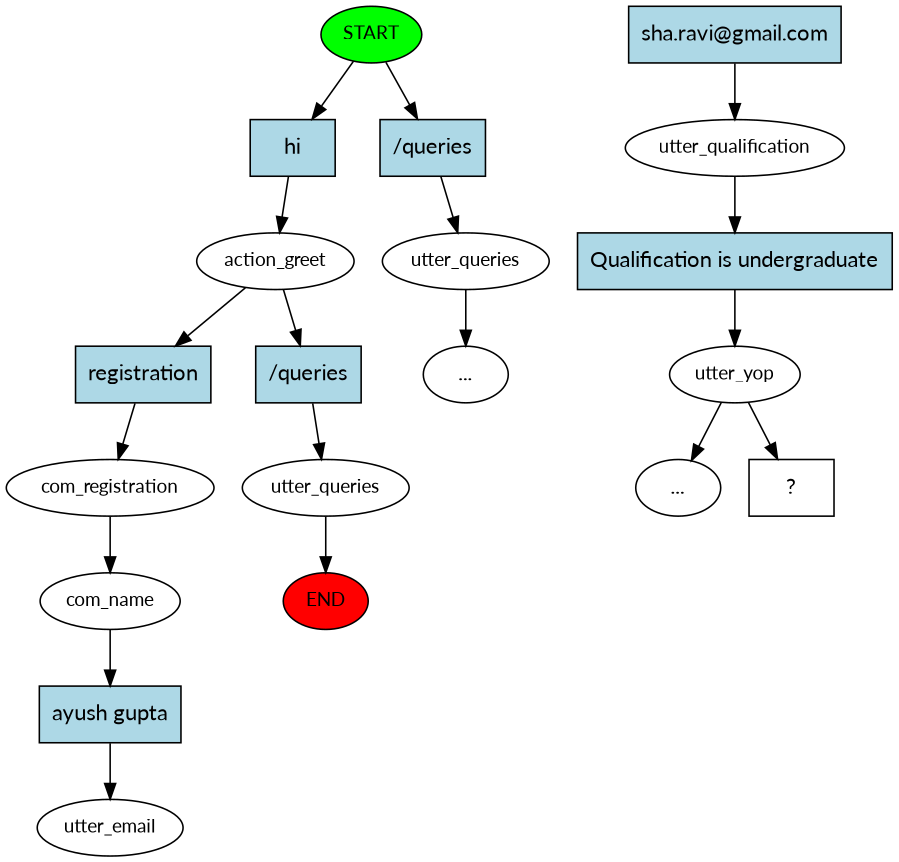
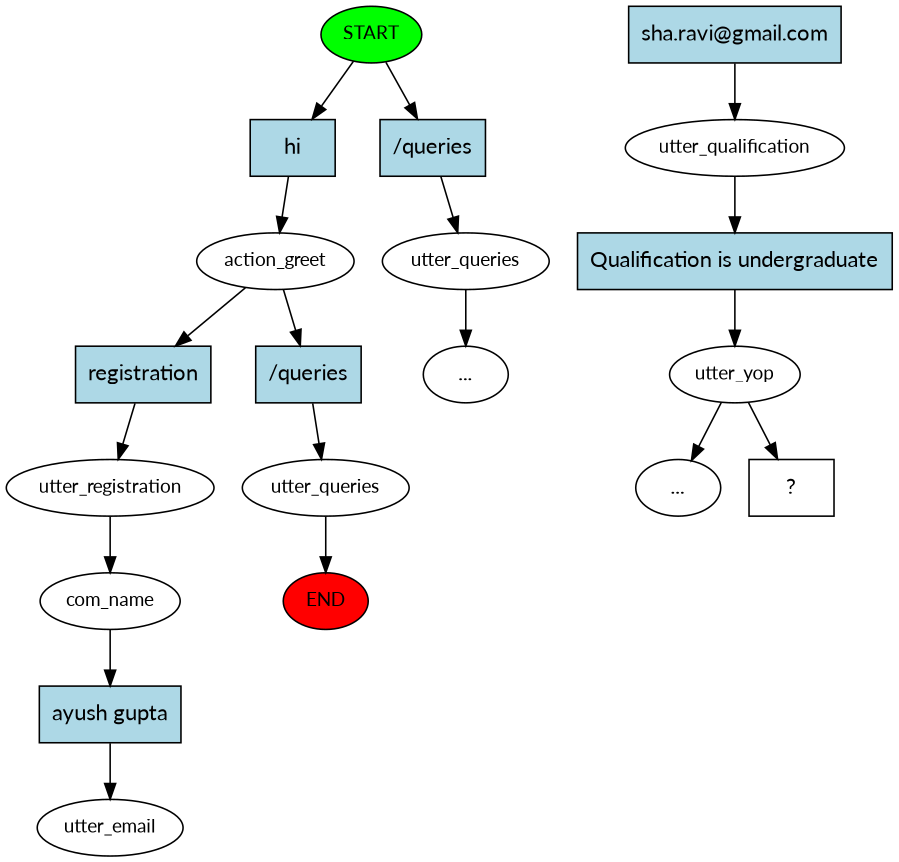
  digraph {
    fontname=Lato
    node [fontname=Lato]
    edge [fontname=Lato]
    n1 [fillcolor=green fontsize=12 label=START style=filled]
    n2 [fillcolor=lightblue label=hi shape=rect style=filled]
    n3 [fillcolor=lightblue label="/queries" shape=rect style=filled]
    n4 [fontsize=12 label=action_greet]
    n5 [fontsize=12 label=utter_queries]
    n6 [fillcolor=red fontsize=12 label=END style=filled]
    n7 [fillcolor=lightblue label=registration shape=rect style=filled]
    n8 [fillcolor=lightblue label="/queries" shape=rect style=filled]
-   n9 [fontsize=12 label=com_registration]
+   n9 [fontsize=12 label=utter_registration]
    n10 [fontsize=12 label=utter_queries]
    n11 [fontsize=12 label=com_name]
    n12 [fillcolor=lightblue label="ayush\ gupta" shape=rect style=filled]
    n13 [fontsize=12 label=utter_email]
    n14 [fillcolor=lightblue label="sha\.ravi@gmail\.com" shape=rect style=filled]
    n15 [fontsize=12 label=utter_qualification]
    n16 [fillcolor=lightblue label="Qualification\ is\ undergraduate" shape=rect style=filled]
    n17 [fontsize=12 label=utter_yop]
    n18 [label="..."]
    n19 [label="  ?  " shape=rect]
    n20 [label="..."]
    n1 -> n2
    n1 -> n3
    n2 -> n4
    n3 -> n5
    n4 -> n7
    n4 -> n8
    n5 -> n20
    n7 -> n9
    n8 -> n10
    n9 -> n11
    n10 -> n6
    n11 -> n12
    n12 -> n13
    n14 -> n15
    n15 -> n16
    n16 -> n17
    n17 -> n18
    n17 -> n19
  }
